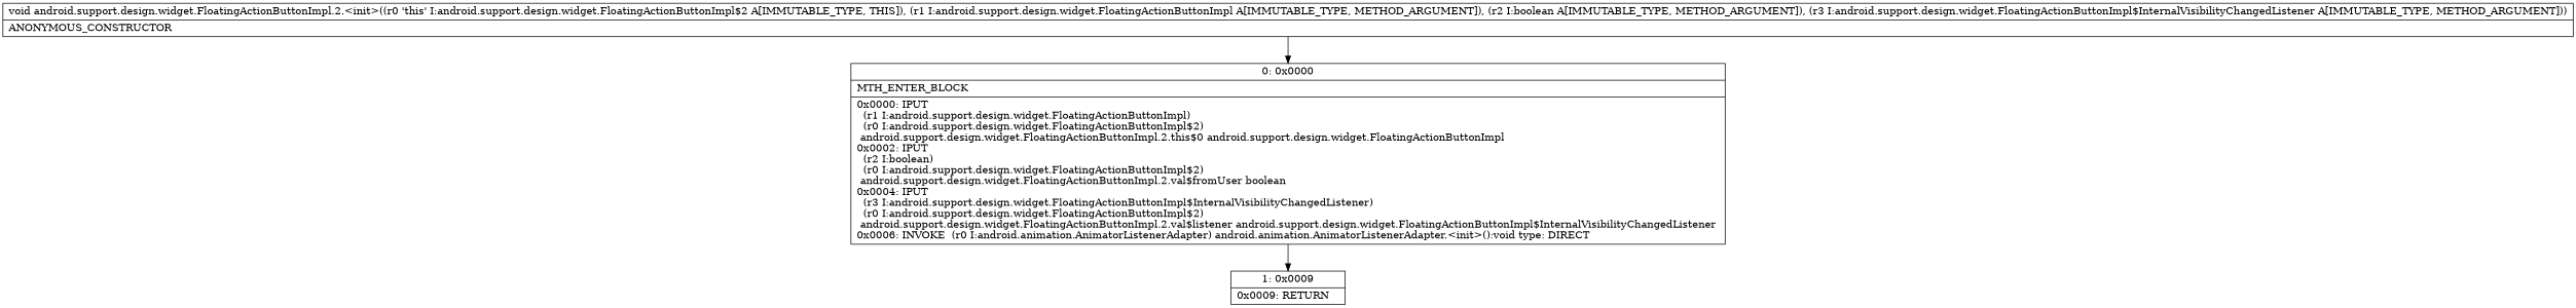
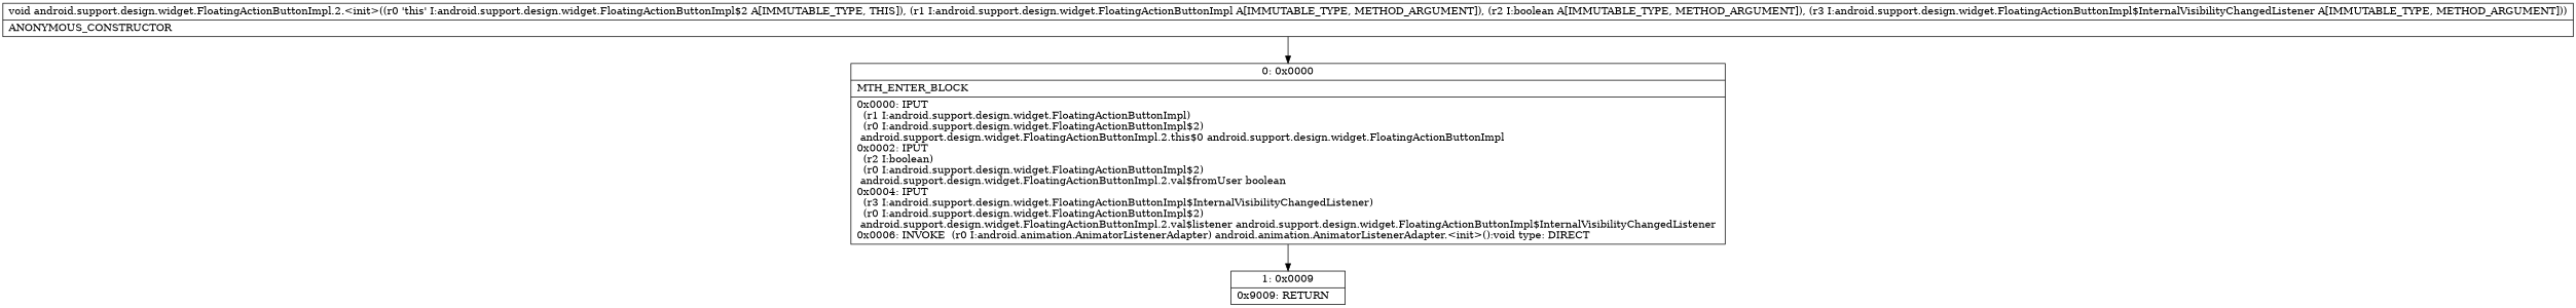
  digraph {
    node [shape=record]
    n1 [label="{0\:\ 0x0000|MTH_ENTER_BLOCK\l|0x0000: IPUT  \l  (r1 I:android.support.design.widget.FloatingActionButtonImpl)\l  (r0 I:android.support.design.widget.FloatingActionButtonImpl$2)\l android.support.design.widget.FloatingActionButtonImpl.2.this$0 android.support.design.widget.FloatingActionButtonImpl \l0x0002: IPUT  \l  (r2 I:boolean)\l  (r0 I:android.support.design.widget.FloatingActionButtonImpl$2)\l android.support.design.widget.FloatingActionButtonImpl.2.val$fromUser boolean \l0x0004: IPUT  \l  (r3 I:android.support.design.widget.FloatingActionButtonImpl$InternalVisibilityChangedListener)\l  (r0 I:android.support.design.widget.FloatingActionButtonImpl$2)\l android.support.design.widget.FloatingActionButtonImpl.2.val$listener android.support.design.widget.FloatingActionButtonImpl$InternalVisibilityChangedListener \l0x0006: INVOKE  (r0 I:android.animation.AnimatorListenerAdapter) android.animation.AnimatorListenerAdapter.\<init\>():void type: DIRECT \l}"]
-   n2 [label="{1\:\ 0x0009|0x0009: RETURN   \l}"]
+   n2 [label="{1\:\ 0x0009|0x9009: RETURN   \l}"]
    n3 [label="{void android.support.design.widget.FloatingActionButtonImpl.2.\<init\>((r0 'this' I:android.support.design.widget.FloatingActionButtonImpl$2 A[IMMUTABLE_TYPE, THIS]), (r1 I:android.support.design.widget.FloatingActionButtonImpl A[IMMUTABLE_TYPE, METHOD_ARGUMENT]), (r2 I:boolean A[IMMUTABLE_TYPE, METHOD_ARGUMENT]), (r3 I:android.support.design.widget.FloatingActionButtonImpl$InternalVisibilityChangedListener A[IMMUTABLE_TYPE, METHOD_ARGUMENT]))  | ANONYMOUS_CONSTRUCTOR\l}"]
    n1 -> n2
    n3 -> n1
  }
